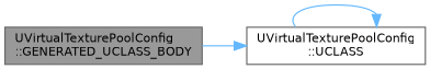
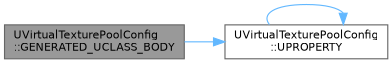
  digraph {
    rankdir=LR
    node [fontname=Helvetica fontsize=10 shape=box style=filled]
    edge [color=steelblue1 fontname=Helvetica fontsize=10 labelfontname=Helvetica labelfontsize=10 style=solid]
    n1 [color=gray40 fillcolor=grey60 fontcolor=black height=0.2 label="UVirtualTexturePoolConfig\l::GENERATED_UCLASS_BODY" width=0.4]
-   n2 [color=grey40 fillcolor=white height=0.2 label="UVirtualTexturePoolConfig\l::UCLASS" width=0.4]
+   n2 [color=grey40 fillcolor=white height=0.2 label="UVirtualTexturePoolConfig\l::UPROPERTY" width=0.4]
    n1 -> n2
    n2 -> n2
  }
